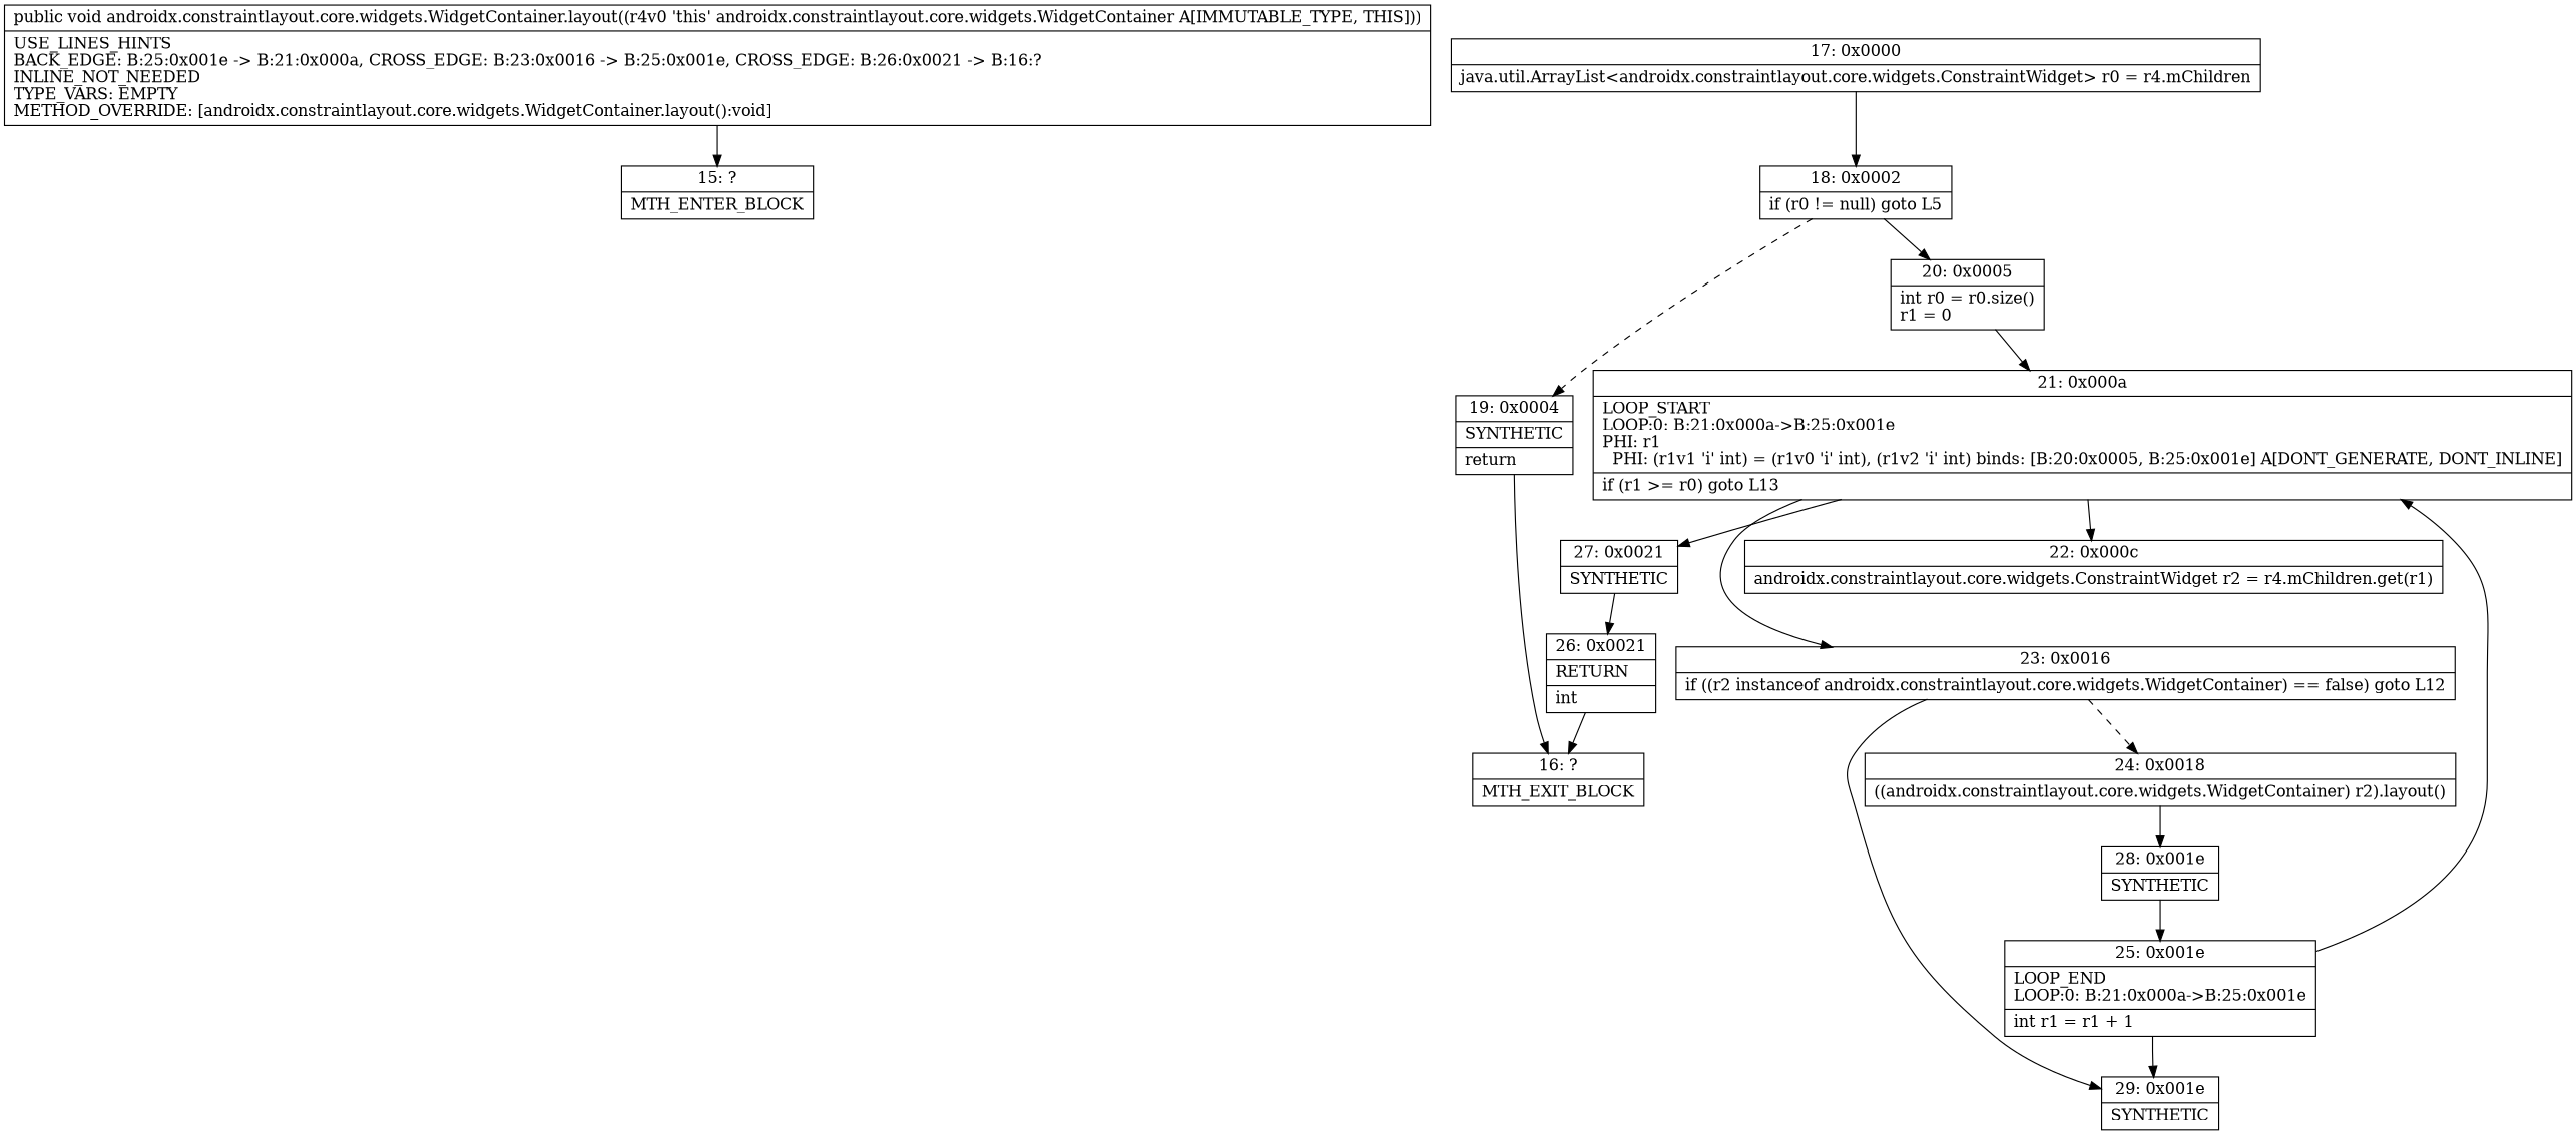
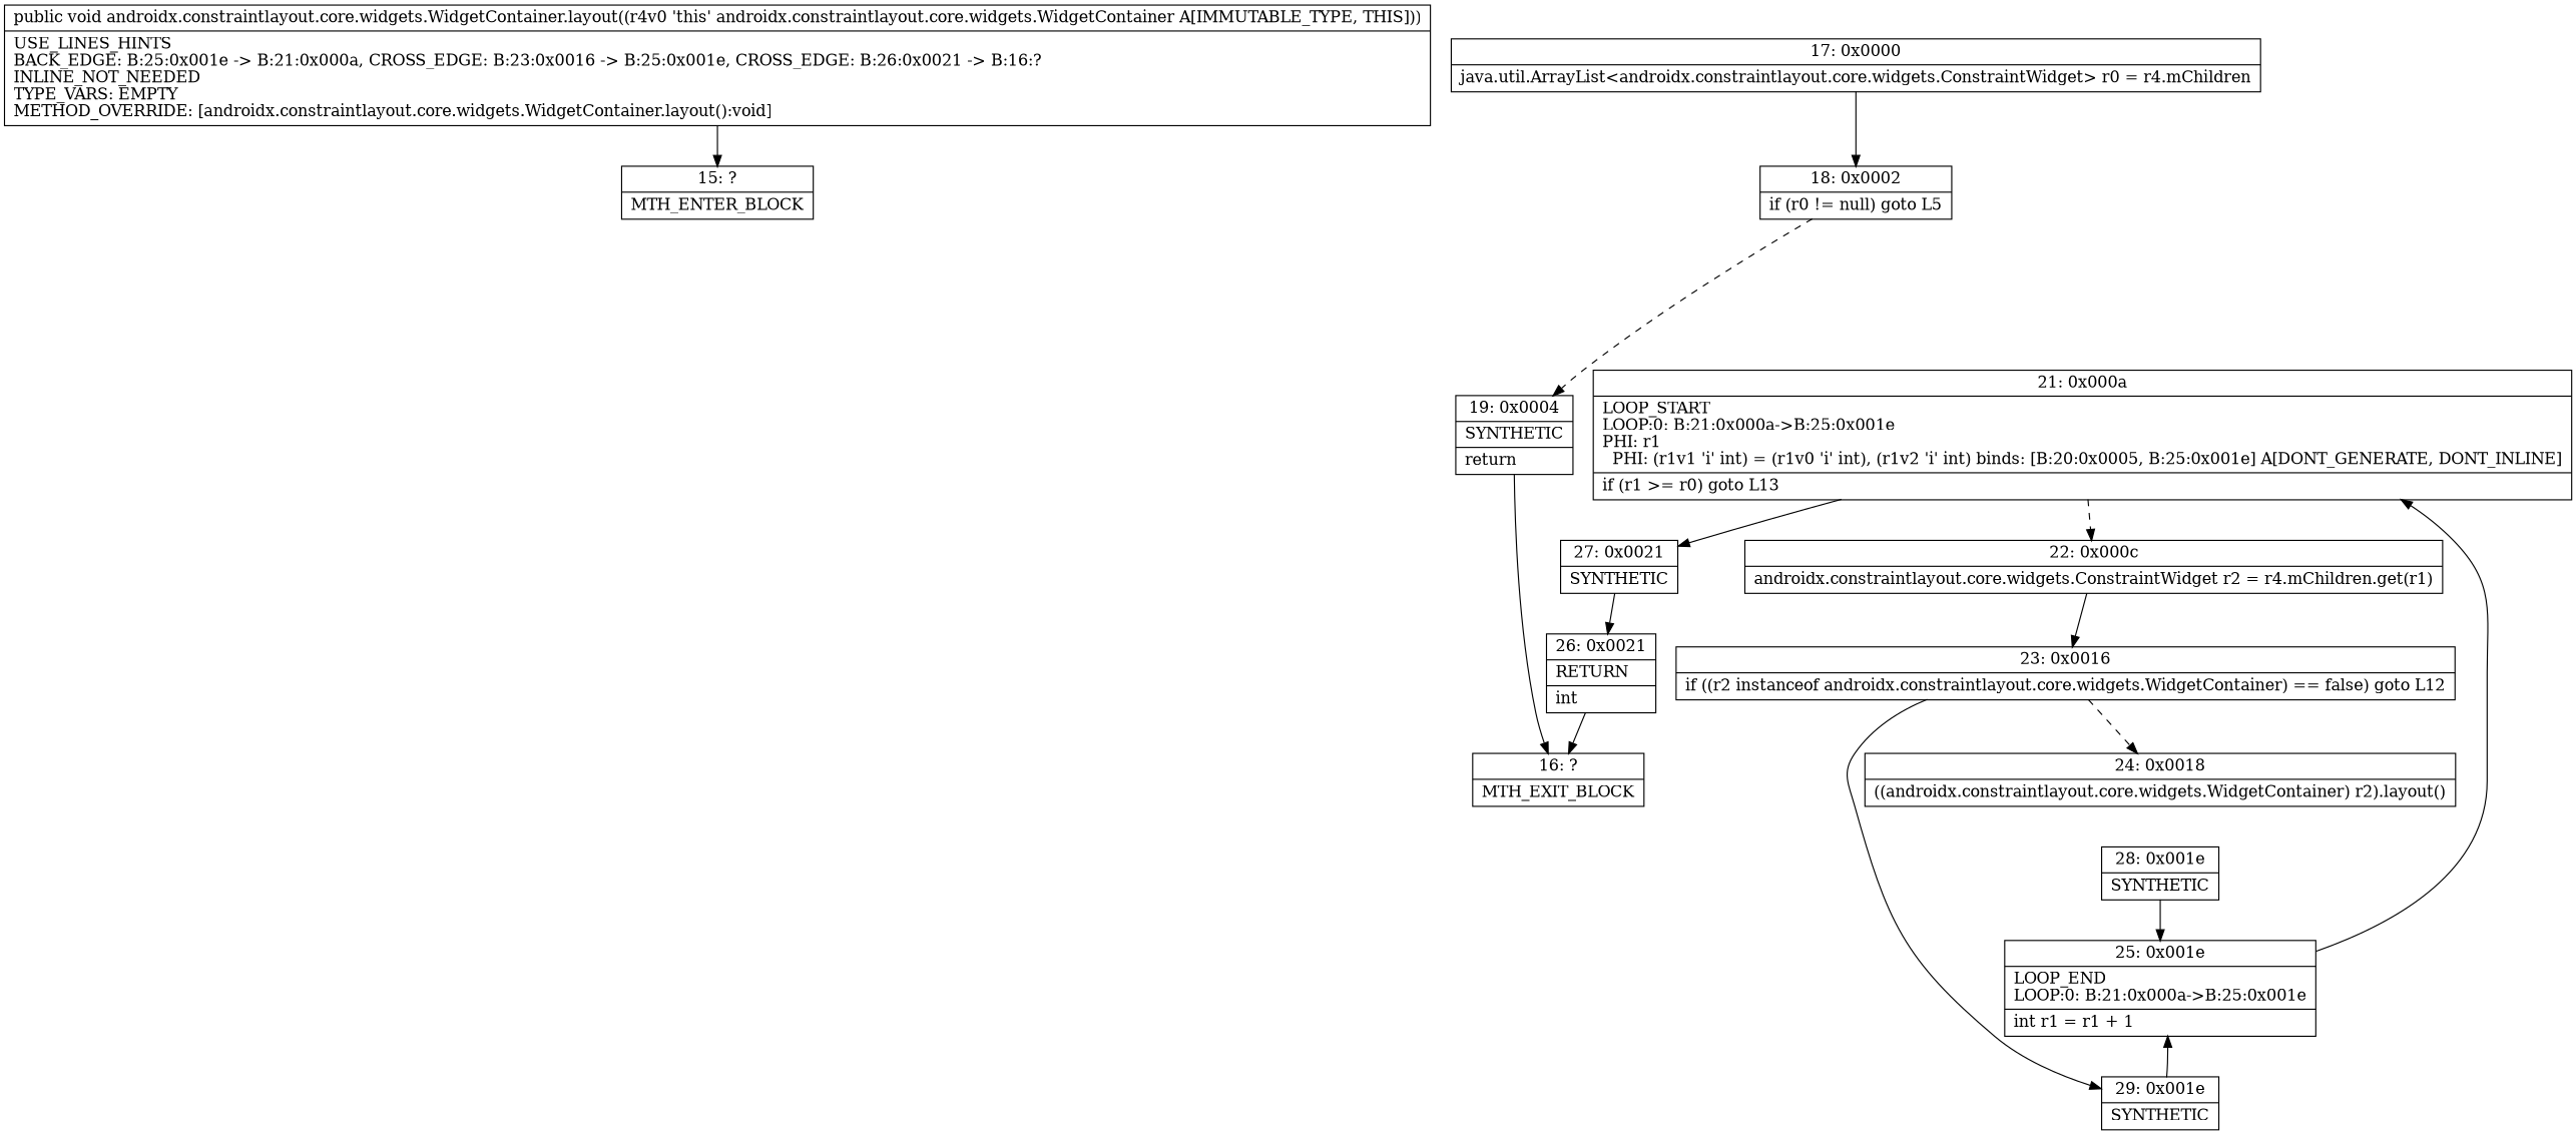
  digraph {
    node [shape=record]
    n1 [label="{15\:\ ?|MTH_ENTER_BLOCK\l}"]
    n2 [label="{17\:\ 0x0000|java.util.ArrayList\<androidx.constraintlayout.core.widgets.ConstraintWidget\> r0 = r4.mChildren\l}"]
    n3 [label="{18\:\ 0x0002|if (r0 != null) goto L5\l}"]
    n4 [label="{19\:\ 0x0004|SYNTHETIC\l|return\l}"]
-   n5 [label="{20\:\ 0x0005|int r0 = r0.size()\lr1 = 0\l}"]
    n6 [label="{16\:\ ?|MTH_EXIT_BLOCK\l}"]
    n7 [label="{21\:\ 0x000a|LOOP_START\lLOOP:0: B:21:0x000a\-\>B:25:0x001e\lPHI: r1 \l  PHI: (r1v1 'i' int) = (r1v0 'i' int), (r1v2 'i' int) binds: [B:20:0x0005, B:25:0x001e] A[DONT_GENERATE, DONT_INLINE]\l|if (r1 \>= r0) goto L13\l}"]
    n8 [label="{22\:\ 0x000c|androidx.constraintlayout.core.widgets.ConstraintWidget r2 = r4.mChildren.get(r1)\l}"]
    n9 [label="{27\:\ 0x0021|SYNTHETIC\l}"]
    n10 [label="{23\:\ 0x0016|if ((r2 instanceof androidx.constraintlayout.core.widgets.WidgetContainer) == false) goto L12\l}"]
    n11 [label="{26\:\ 0x0021|RETURN\l|int\l}"]
    n12 [label="{24\:\ 0x0018|((androidx.constraintlayout.core.widgets.WidgetContainer) r2).layout()\l}"]
    n13 [label="{29\:\ 0x001e|SYNTHETIC\l}"]
    n14 [label="{28\:\ 0x001e|SYNTHETIC\l}"]
    n15 [label="{25\:\ 0x001e|LOOP_END\lLOOP:0: B:21:0x000a\-\>B:25:0x001e\l|int r1 = r1 + 1\l}"]
    n16 [label="{public void androidx.constraintlayout.core.widgets.WidgetContainer.layout((r4v0 'this' androidx.constraintlayout.core.widgets.WidgetContainer A[IMMUTABLE_TYPE, THIS]))  | USE_LINES_HINTS\lBACK_EDGE: B:25:0x001e \-\> B:21:0x000a, CROSS_EDGE: B:23:0x0016 \-\> B:25:0x001e, CROSS_EDGE: B:26:0x0021 \-\> B:16:?\lINLINE_NOT_NEEDED\lTYPE_VARS: EMPTY\lMETHOD_OVERRIDE: [androidx.constraintlayout.core.widgets.WidgetContainer.layout():void]\l}"]
    n2 -> n3
    n3 -> n4 [style=dashed]
-   n3 -> n5
    n4 -> n6
-   n5 -> n7
-   n7 -> n8 [style=solid]
+   n7 -> n8 [style=dashed]
    n7 -> n9
-   n7 -> n10
+   n8 -> n10
    n9 -> n11
    n10 -> n12 [style=dashed]
    n10 -> n13
    n11 -> n6
-   n12 -> n14
-   n15 -> n13
+   n13 -> n15
    n14 -> n15
    n15 -> n7
    n16 -> n1
  }
